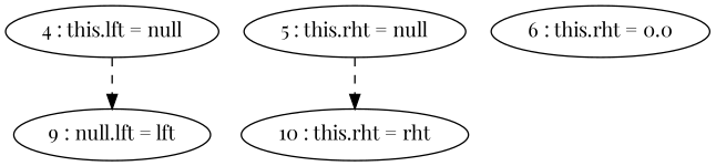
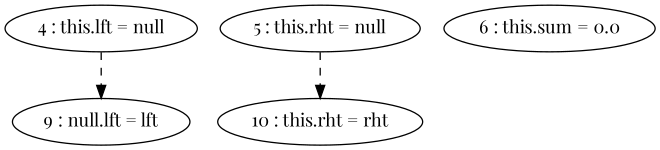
  digraph {
    fontname="Playfair Display"
    node [fontname="Playfair Display"]
    edge [fontname="Playfair Display" style=dashed]
    n1 [label="9 : null.lft = lft"]
    "4 : this.lft = null"
    "5 : this.rht = null"
    "10 : this.rht = rht"
-   "6 : this.sum = 0.0" [label="6 : this.rht = 0.0"]
+   "6 : this.sum = 0.0"
    "4 : this.lft = null" -> n1
    "5 : this.rht = null" -> "10 : this.rht = rht"
  }
